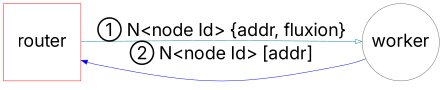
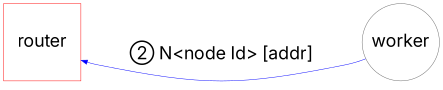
  digraph {
    fontcolor=black
    fontname=Inter
    fontsize=20
    rankdir=LR
    node [fixedsize=true fontcolor=black fontname=Inter fontsize=20 penwidth=0.5]
    edge [arrowsize=0.7 fontcolor=black fontname=Inter fontsize=20 penwidth=0.5 splines=line]
    router [height=1.2 shape=box width=1.2 color=red]
    worker [height=1.2 shape=ellipse width=1.2 color=gray40]
-   router -> worker [label="① N<node Id> {addr, fluxion}" color=teal arrowhead=onormal]
    router -> worker [dir=back label="② N<node Id> [addr]" color=blue]
  }
